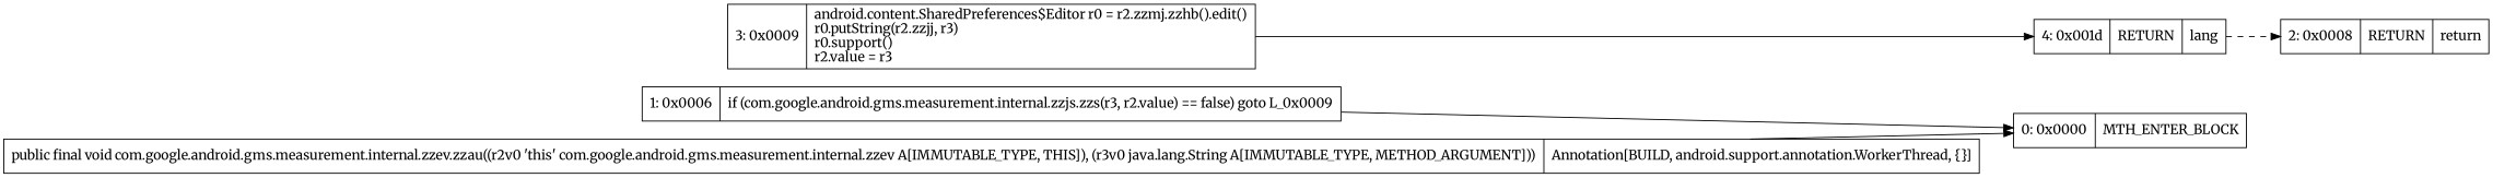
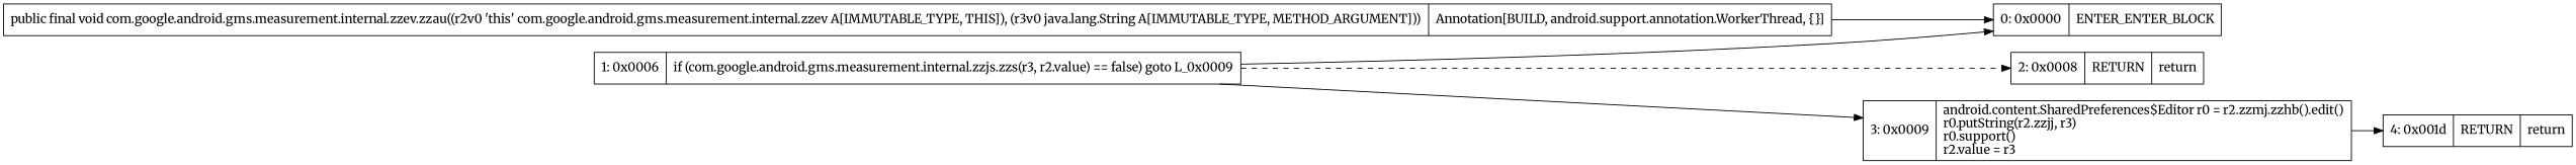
  digraph {
    fontname=Merriweather
    rankdir=LR
    node [fontname=Merriweather shape=record]
    edge [fontname=Merriweather]
-   n1 [label="{0\:\ 0x0000|MTH_ENTER_BLOCK\l}"]
+   n1 [label="{0\:\ 0x0000|ENTER_ENTER_BLOCK\l}"]
    n2 [label="{1\:\ 0x0006|if (com.google.android.gms.measurement.internal.zzjs.zzs(r3, r2.value) == false) goto L_0x0009\l}"]
    n3 [label="{2\:\ 0x0008|RETURN\l|return\l}"]
    n4 [label="{3\:\ 0x0009|android.content.SharedPreferences$Editor r0 = r2.zzmj.zzhb().edit()\lr0.putString(r2.zzjj, r3)\lr0.support()\lr2.value = r3\l}"]
-   n5 [label="{4\:\ 0x001d|RETURN\l|lang\l}"]
+   n5 [label="{4\:\ 0x001d|RETURN\l|return\l}"]
    n6 [label="{public final void com.google.android.gms.measurement.internal.zzev.zzau((r2v0 'this' com.google.android.gms.measurement.internal.zzev A[IMMUTABLE_TYPE, THIS]), (r3v0 java.lang.String A[IMMUTABLE_TYPE, METHOD_ARGUMENT]))  | Annotation[BUILD, android.support.annotation.WorkerThread, \{\}]\l}"]
    n2 -> n1
-   n5 -> n3 [style=dashed]
+   n2 -> n3 [style=dashed]
+   n2 -> n4
    n4 -> n5
    n6 -> n1
  }
